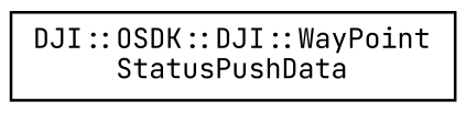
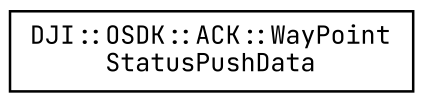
  digraph {
    rankdir=LR
    fontname="JetBrains Mono"
-   n1 [color=black fillcolor=white fontname="JetBrains Mono" fontsize=10 height=0.2 label="DJI::OSDK::DJI::WayPoint\lStatusPushData" shape=record style=filled width=0.4]
+   n1 [color=black fillcolor=white fontname="JetBrains Mono" fontsize=10 height=0.2 label="DJI::OSDK::ACK::WayPoint\lStatusPushData" shape=record style=filled width=0.4]
  }
